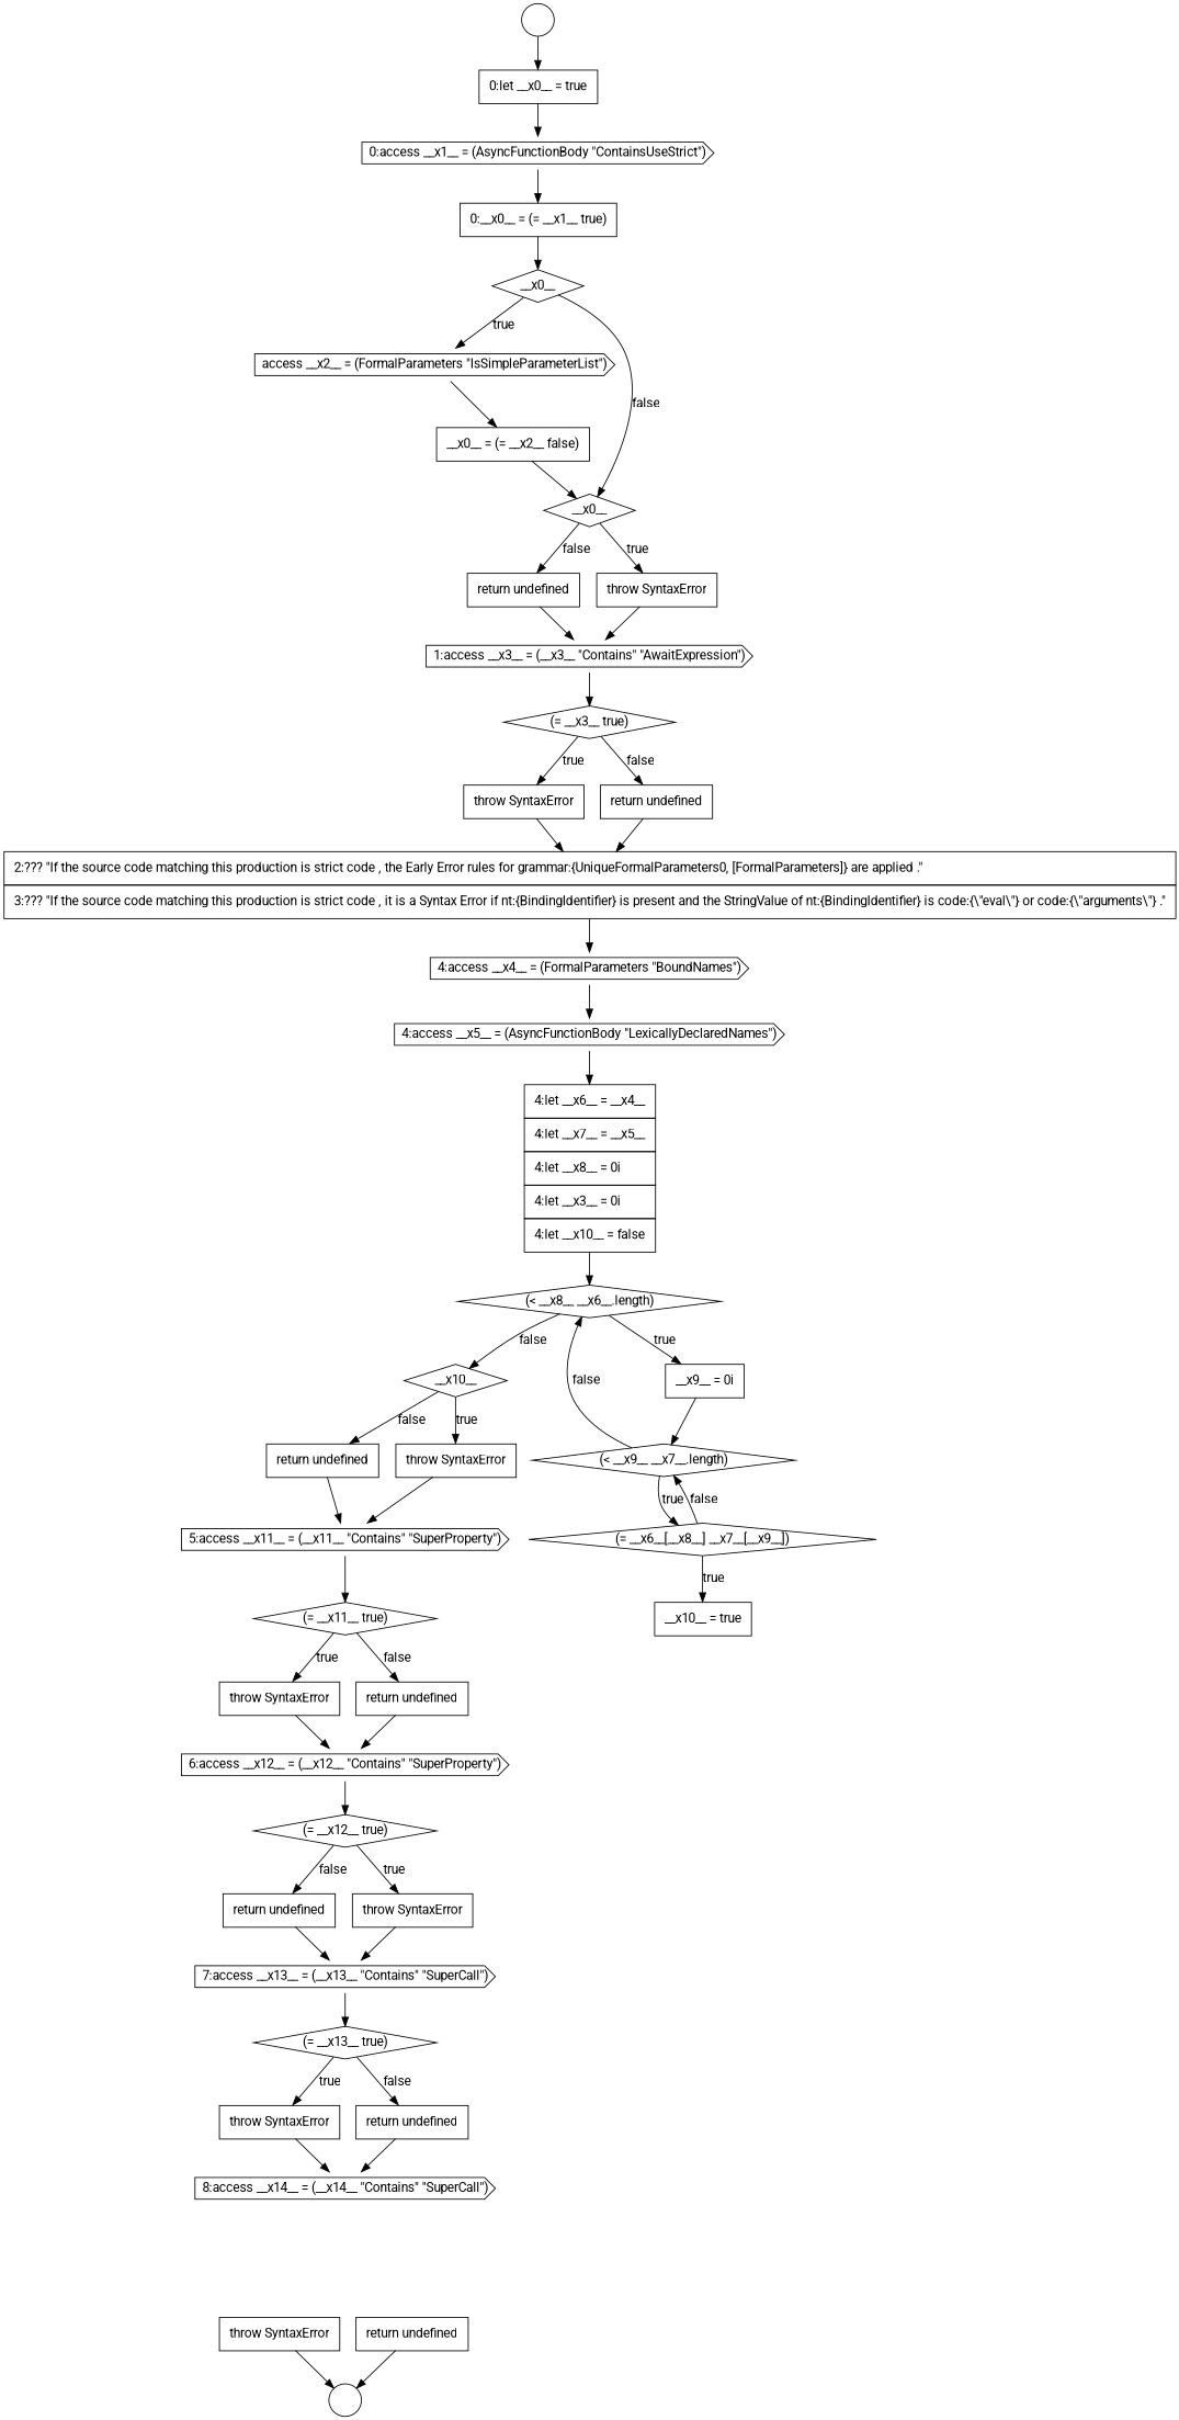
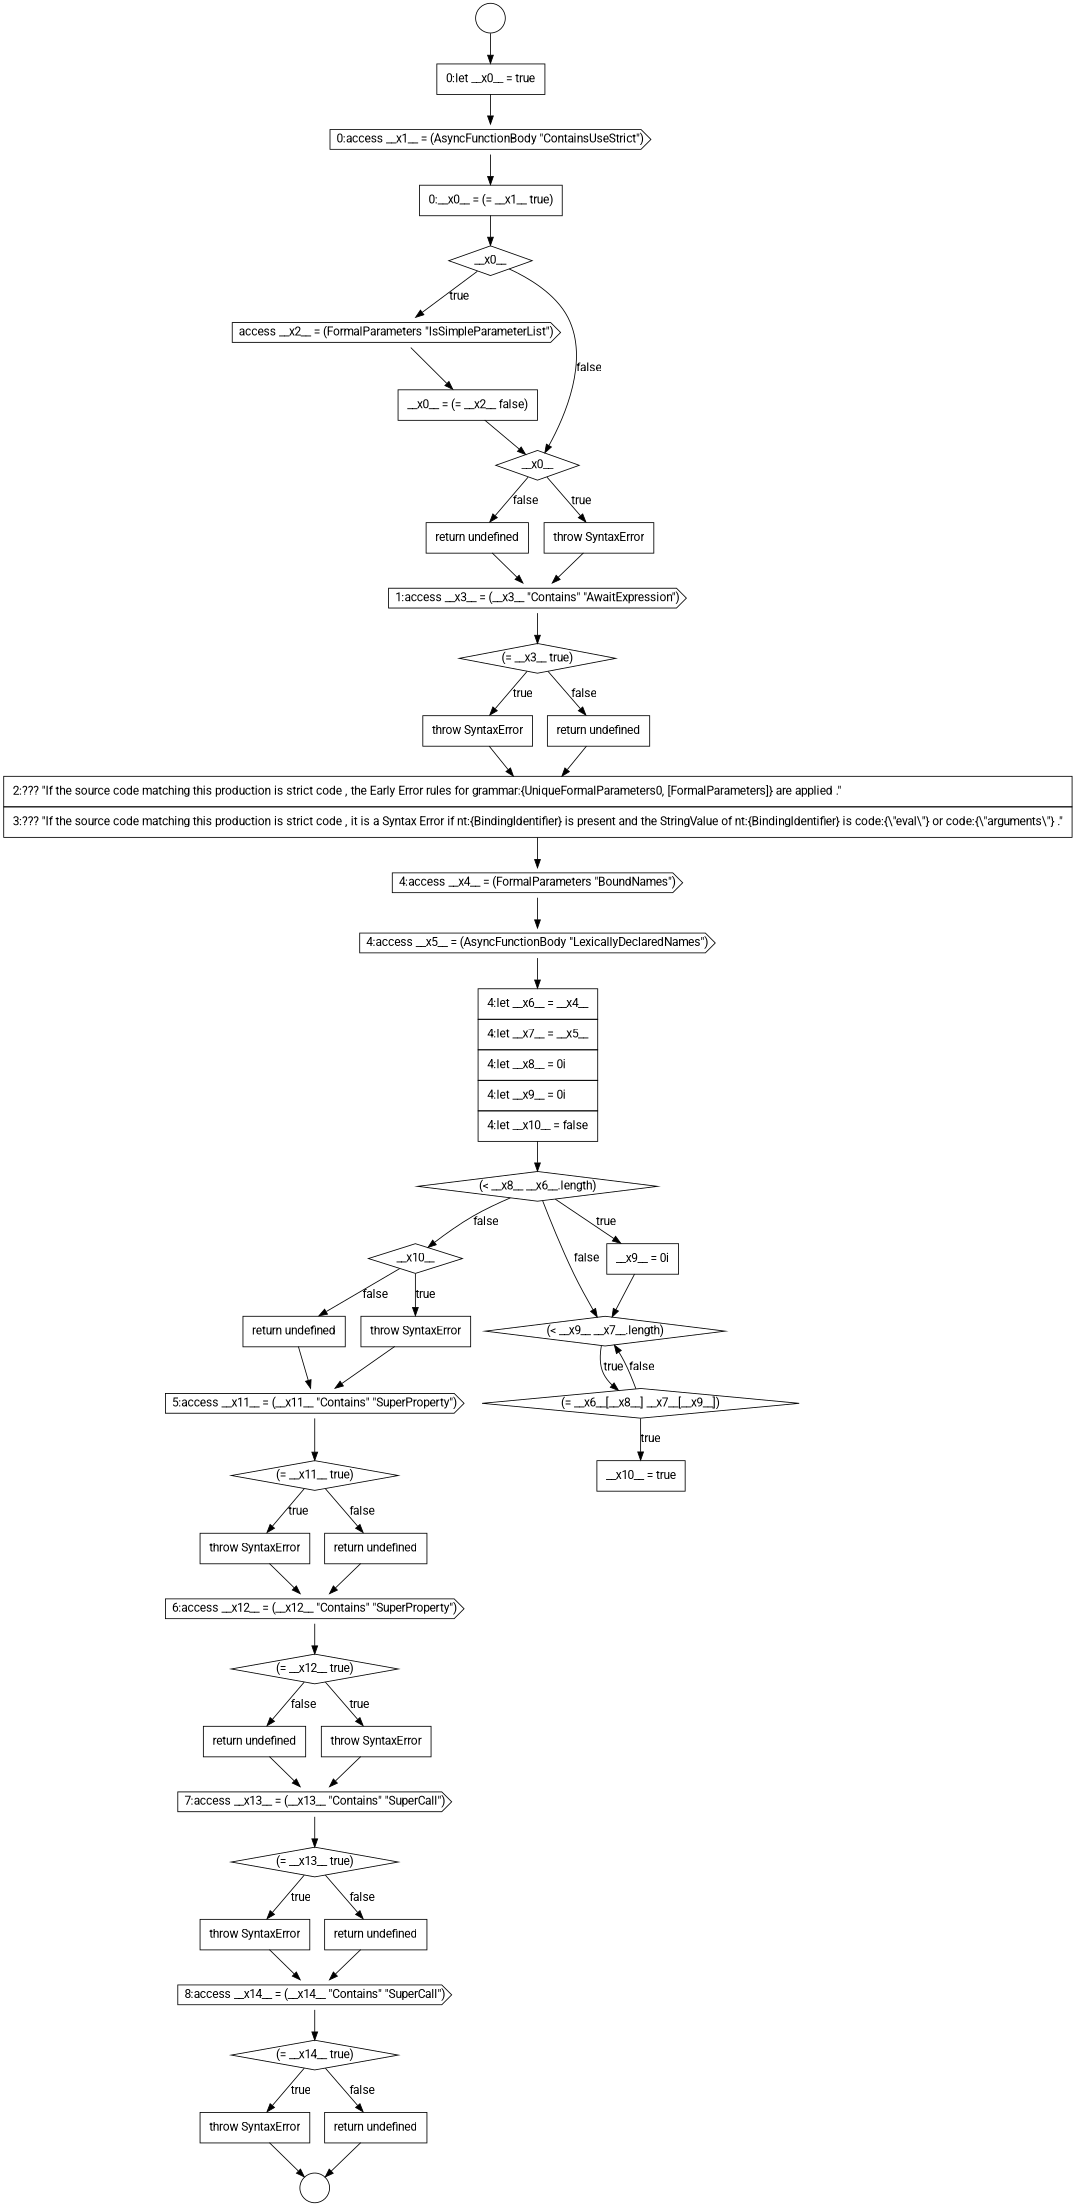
  digraph {
    fontname=Roboto
    node [color=black fillcolor=white fontname=Roboto shape=none style=filled]
    edge [color=black fontname=Roboto]
    n1 [label=<<font color="black">     <table border="0" cellborder="1" cellspacing="0" cellpadding="10">       <tr><td align="left">throw SyntaxError</td></tr>     </table>   </font>> margin=0]
    n2 [label=<<font color="black">8:access __x14__ = (__x14__ &quot;Contains&quot; &quot;SuperCall&quot;)</font>> shape=cds]
+   n3 [label=<<font color="black">(= __x14__ true)</font>> shape=diamond]
    n4 [label=<<font color="black">4:access __x5__ = (AsyncFunctionBody &quot;LexicallyDeclaredNames&quot;)</font>> shape=cds]
-   n5 [label=<<font color="black">     <table border="0" cellborder="1" cellspacing="0" cellpadding="10">       <tr><td align="left">4:let __x6__ = __x4__</td></tr>       <tr><td align="left">4:let __x7__ = __x5__</td></tr>       <tr><td align="left">4:let __x8__ = 0i</td></tr>       <tr><td align="left">4:let __x3__ = 0i</td></tr>       <tr><td align="left">4:let __x10__ = false</td></tr>     </table>   </font>> margin=0]
+   n5 [label=<<font color="black">     <table border="0" cellborder="1" cellspacing="0" cellpadding="10">       <tr><td align="left">4:let __x6__ = __x4__</td></tr>       <tr><td align="left">4:let __x7__ = __x5__</td></tr>       <tr><td align="left">4:let __x8__ = 0i</td></tr>       <tr><td align="left">4:let __x9__ = 0i</td></tr>       <tr><td align="left">4:let __x10__ = false</td></tr>     </table>   </font>> margin=0]
    n6 [label=<<font color="black">(&lt; __x8__ __x6__.length)</font>> shape=diamond]
    n7 [label=<<font color="black">     <table border="0" cellborder="1" cellspacing="0" cellpadding="10">       <tr><td align="left">return undefined</td></tr>     </table>   </font>> margin=0]
    n8 [label=<<font color="black">     <table border="0" cellborder="1" cellspacing="0" cellpadding="10">       <tr><td align="left">return undefined</td></tr>     </table>   </font>> margin=0]
    n9 [label=<<font color="black">1:access __x3__ = (__x3__ &quot;Contains&quot; &quot;AwaitExpression&quot;)</font>> shape=cds]
    n10 [label=<<font color="black">(= __x3__ true)</font>> shape=diamond]
    n11 [label=<<font color="black">     <table border="0" cellborder="1" cellspacing="0" cellpadding="10">       <tr><td align="left">throw SyntaxError</td></tr>     </table>   </font>> margin=0]
    n12 [label=<<font color="black">5:access __x11__ = (__x11__ &quot;Contains&quot; &quot;SuperProperty&quot;)</font>> shape=cds]
    n13 [label=<<font color="black">(= __x11__ true)</font>> shape=diamond]
    n14 [label=<<font color="black">(&lt; __x9__ __x7__.length)</font>> shape=diamond]
    n15 [label=<<font color="black">(= __x6__[__x8__] __x7__[__x9__])</font>> shape=diamond]
    n16 [label=<<font color="black">     <table border="0" cellborder="1" cellspacing="0" cellpadding="10">       <tr><td align="left">__x10__ = true</td></tr>     </table>   </font>> margin=0]
    n17 [label=<<font color="black">__x10__</font>> shape=diamond]
    n18 [label=<<font color="black">     <table border="0" cellborder="1" cellspacing="0" cellpadding="10">       <tr><td align="left">__x9__ = 0i</td></tr>     </table>   </font>> margin=0]
    n19 [label=<<font color="black">     <table border="0" cellborder="1" cellspacing="0" cellpadding="10">       <tr><td align="left">throw SyntaxError</td></tr>     </table>   </font>> margin=0]
    n20 [label=<<font color="black">     <table border="0" cellborder="1" cellspacing="0" cellpadding="10">       <tr><td align="left">2:??? &quot;If the source code matching this production is strict code , the Early Error rules for grammar:{UniqueFormalParameters0, [FormalParameters]} are applied .&quot;</td></tr>       <tr><td align="left">3:??? &quot;If the source code matching this production is strict code , it is a Syntax Error if nt:{BindingIdentifier} is present and the StringValue of nt:{BindingIdentifier} is code:{\&quot;eval\&quot;} or code:{\&quot;arguments\&quot;} .&quot;</td></tr>     </table>   </font>> margin=0]
    n21 [label=<<font color="black">4:access __x4__ = (FormalParameters &quot;BoundNames&quot;)</font>> shape=cds]
    n22 [label=<<font color="black">     <table border="0" cellborder="1" cellspacing="0" cellpadding="10">       <tr><td align="left">return undefined</td></tr>     </table>   </font>> margin=0]
    n23 [label=<<font color="black">(= __x12__ true)</font>> shape=diamond]
    n24 [label=<<font color="black">     <table border="0" cellborder="1" cellspacing="0" cellpadding="10">       <tr><td align="left">return undefined</td></tr>     </table>   </font>> margin=0]
    n25 [label=<<font color="black">     <table border="0" cellborder="1" cellspacing="0" cellpadding="10">       <tr><td align="left">throw SyntaxError</td></tr>     </table>   </font>> margin=0]
    n26 [label=<<font color="black">7:access __x13__ = (__x13__ &quot;Contains&quot; &quot;SuperCall&quot;)</font>> shape=cds]
    n27 [label=<<font color="black">(= __x13__ true)</font>> shape=diamond]
    n28 [label=<<font color="black">access __x2__ = (FormalParameters &quot;IsSimpleParameterList&quot;)</font>> shape=cds]
    n29 [label=<<font color="black">     <table border="0" cellborder="1" cellspacing="0" cellpadding="10">       <tr><td align="left">__x0__ = (= __x2__ false)</td></tr>     </table>   </font>> margin=0]
    n30 [label=<<font color="black">__x0__</font>> shape=diamond]
    n31 [label=<<font color="black">     <table border="0" cellborder="1" cellspacing="0" cellpadding="10">       <tr><td align="left">throw SyntaxError</td></tr>     </table>   </font>> margin=0]
    n32 [label=<<font color="black">     <table border="0" cellborder="1" cellspacing="0" cellpadding="10">       <tr><td align="left">return undefined</td></tr>     </table>   </font>> margin=0]
    n33 [label=<<font color="black">6:access __x12__ = (__x12__ &quot;Contains&quot; &quot;SuperProperty&quot;)</font>> shape=cds]
    n34 [label=<<font color="black">     <table border="0" cellborder="1" cellspacing="0" cellpadding="10">       <tr><td align="left">0:let __x0__ = true</td></tr>     </table>   </font>> margin=0]
    n35 [label=<<font color="black">0:access __x1__ = (AsyncFunctionBody &quot;ContainsUseStrict&quot;)</font>> shape=cds]
    n36 [label=<<font color="black">     <table border="0" cellborder="1" cellspacing="0" cellpadding="10">       <tr><td align="left">0:__x0__ = (= __x1__ true)</td></tr>     </table>   </font>> margin=0]
    n37 [label=<<font color="black">__x0__</font>> shape=diamond]
    n38 [label=<<font color="black">     <table border="0" cellborder="1" cellspacing="0" cellpadding="10">       <tr><td align="left">throw SyntaxError</td></tr>     </table>   </font>> margin=0]
    n39 [label=<<font color="black">     <table border="0" cellborder="1" cellspacing="0" cellpadding="10">       <tr><td align="left">throw SyntaxError</td></tr>     </table>   </font>> margin=0]
    n40 [label=<<font color="black">     <table border="0" cellborder="1" cellspacing="0" cellpadding="10">       <tr><td align="left">return undefined</td></tr>     </table>   </font>> margin=0]
    n41 [label=" " shape=circle]
    n42 [label=<<font color="black">     <table border="0" cellborder="1" cellspacing="0" cellpadding="10">       <tr><td align="left">return undefined</td></tr>     </table>   </font>> margin=0]
    n43 [label=" " shape=circle]
    n1 -> n2
+   n2 -> n3
+   n3 -> n39 [label=<<font color="black">true</font>>]
+   n3 -> n40 [label=<<font color="black">false</font>>]
    n4 -> n5
    n5 -> n6
    n6 -> n17 [label=<<font color="black">false</font>>]
    n6 -> n18 [label=<<font color="black">true</font>>]
    n7 -> n2
    n8 -> n9
    n9 -> n10
    n10 -> n19 [label=<<font color="black">true</font>>]
    n10 -> n42 [label=<<font color="black">false</font>>]
    n11 -> n12
    n12 -> n13
    n13 -> n31 [label=<<font color="black">true</font>>]
    n13 -> n32 [label=<<font color="black">false</font>>]
-   n14 -> n6 [label=<<font color="black">false</font>>]
+   n6 -> n14 [label=<<font color="black">false</font>>]
    n14 -> n15 [label=<<font color="black">true</font>>]
    n15 -> n14 [label=<<font color="black">false</font>>]
    n15 -> n16 [label=<<font color="black">true</font>>]
    n17 -> n11 [label=<<font color="black">true</font>>]
    n17 -> n22 [label=<<font color="black">false</font>>]
    n18 -> n14
    n19 -> n20
    n20 -> n21
    n21 -> n4
    n22 -> n12
    n23 -> n24 [label=<<font color="black">false</font>>]
    n23 -> n25 [label=<<font color="black">true</font>>]
    n24 -> n26
    n25 -> n26
    n26 -> n27
    n27 -> n1 [label=<<font color="black">true</font>>]
    n27 -> n7 [label=<<font color="black">false</font>>]
    n28 -> n29
    n29 -> n30
    n30 -> n8 [label=<<font color="black">false</font>>]
    n30 -> n38 [label=<<font color="black">true</font>>]
    n31 -> n33
    n32 -> n33
    n33 -> n23
    n34 -> n35
    n35 -> n36
    n36 -> n37
    n37 -> n28 [label=<<font color="black">true</font>>]
    n37 -> n30 [label=<<font color="black">false</font>>]
    n38 -> n9
    n39 -> n41
    n40 -> n41
    n42 -> n20
    n43 -> n34
  }
